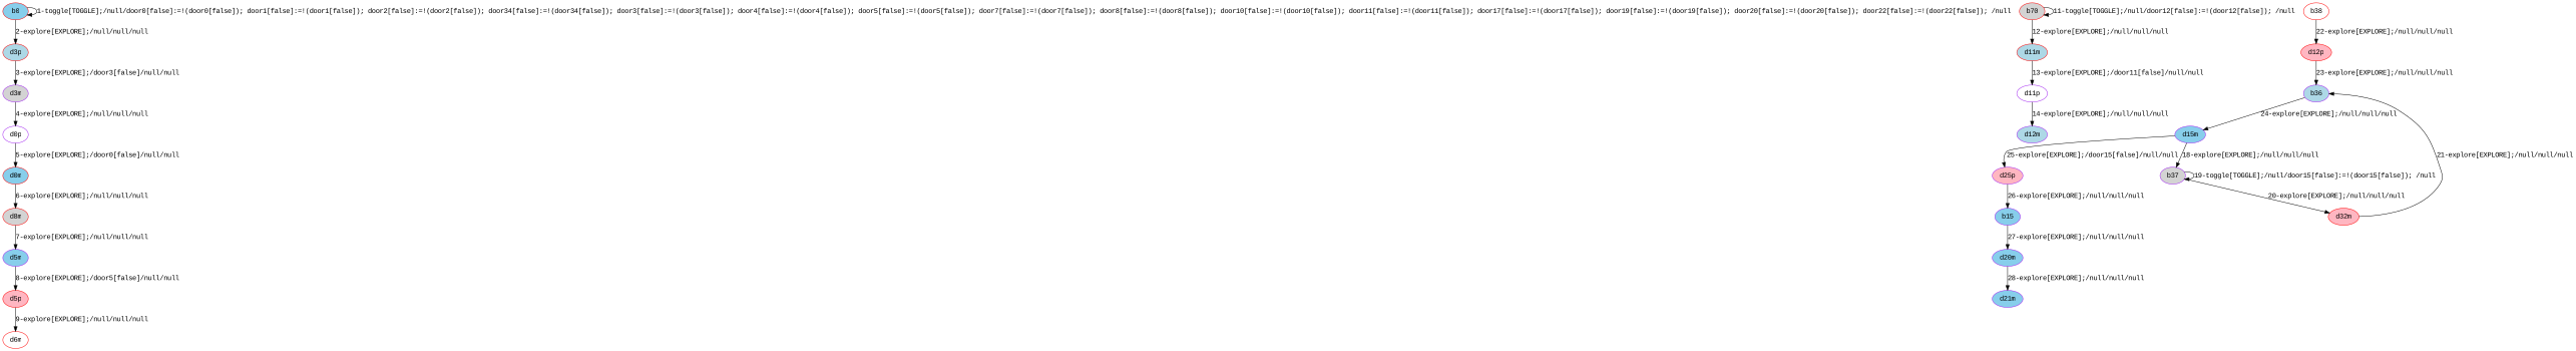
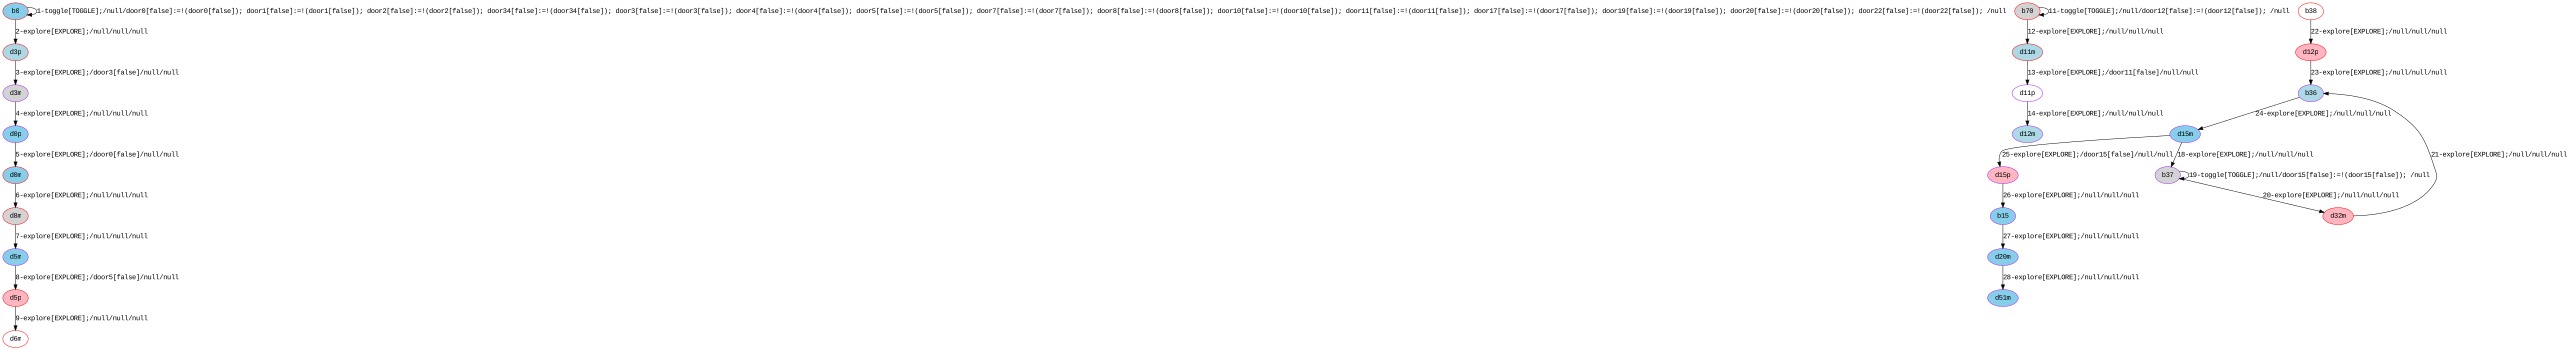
  digraph {
    fontname="Liberation Mono"
    node [color=purple fillcolor=skyblue fontname="Liberation Mono" style=filled]
    edge [fontname="Liberation Mono"]
    b0 [color=red]
    d3p [color=red fillcolor=lightblue]
    d3m [fillcolor=lightgrey]
-   d0p [fillcolor=white]
+   d0p
    d0m [color=red]
    d8m [color=red fillcolor=lightgrey]
    d5m
    d5p [color=red fillcolor=lightpink]
    d6m [color=red fillcolor=white]
    b70 [color=red fillcolor=lightgrey]
    d11m [color=red fillcolor=lightblue]
    d11p [fillcolor=white]
    d12m [fillcolor=lightblue]
    d12p [color=red fillcolor=lightpink]
    b36 [fillcolor=lightblue]
    d15m
    b37 [fillcolor=lightgrey]
-   d15p [fillcolor=lightpink label=d25p]
+   d15p [fillcolor=lightpink]
    d32m [color=red fillcolor=lightpink]
    b15
    b38 [color=red fillcolor=white]
    d20m
-   d21m
+   d21m [label=d51m]
    b0 -> b0 [label="1-toggle[TOGGLE];/null/door0[false]:=!(door0[false]); door1[false]:=!(door1[false]); door2[false]:=!(door2[false]); door34[false]:=!(door34[false]); door3[false]:=!(door3[false]); door4[false]:=!(door4[false]); door5[false]:=!(door5[false]); door7[false]:=!(door7[false]); door8[false]:=!(door8[false]); door10[false]:=!(door10[false]); door11[false]:=!(door11[false]); door17[false]:=!(door17[false]); door19[false]:=!(door19[false]); door20[false]:=!(door20[false]); door22[false]:=!(door22[false]); /null"]
    b0 -> d3p [label="2-explore[EXPLORE];/null/null/null"]
    d3p -> d3m [label="3-explore[EXPLORE];/door3[false]/null/null"]
    d3m -> d0p [label="4-explore[EXPLORE];/null/null/null"]
    d0p -> d0m [label="5-explore[EXPLORE];/door0[false]/null/null"]
    d0m -> d8m [label="6-explore[EXPLORE];/null/null/null"]
    d8m -> d5m [label="7-explore[EXPLORE];/null/null/null"]
    d5m -> d5p [label="8-explore[EXPLORE];/door5[false]/null/null"]
    d5p -> d6m [label="9-explore[EXPLORE];/null/null/null"]
    b70 -> b70 [label="11-toggle[TOGGLE];/null/door12[false]:=!(door12[false]); /null"]
    b70 -> d11m [label="12-explore[EXPLORE];/null/null/null"]
    d11m -> d11p [label="13-explore[EXPLORE];/door11[false]/null/null"]
    d11p -> d12m [label="14-explore[EXPLORE];/null/null/null"]
    d12p -> b36 [label="23-explore[EXPLORE];/null/null/null"]
    b36 -> d15m [label="24-explore[EXPLORE];/null/null/null"]
    d15m -> b37 [label="18-explore[EXPLORE];/null/null/null"]
    d15m -> d15p [label="25-explore[EXPLORE];/door15[false]/null/null"]
    b37 -> b37 [label="19-toggle[TOGGLE];/null/door15[false]:=!(door15[false]); /null"]
    b37 -> d32m [label="20-explore[EXPLORE];/null/null/null"]
    d15p -> b15 [label="26-explore[EXPLORE];/null/null/null"]
    d32m -> b36 [label="21-explore[EXPLORE];/null/null/null"]
    b15 -> d20m [label="27-explore[EXPLORE];/null/null/null"]
    b38 -> d12p [label="22-explore[EXPLORE];/null/null/null"]
    d20m -> d21m [label="28-explore[EXPLORE];/null/null/null"]
  }
